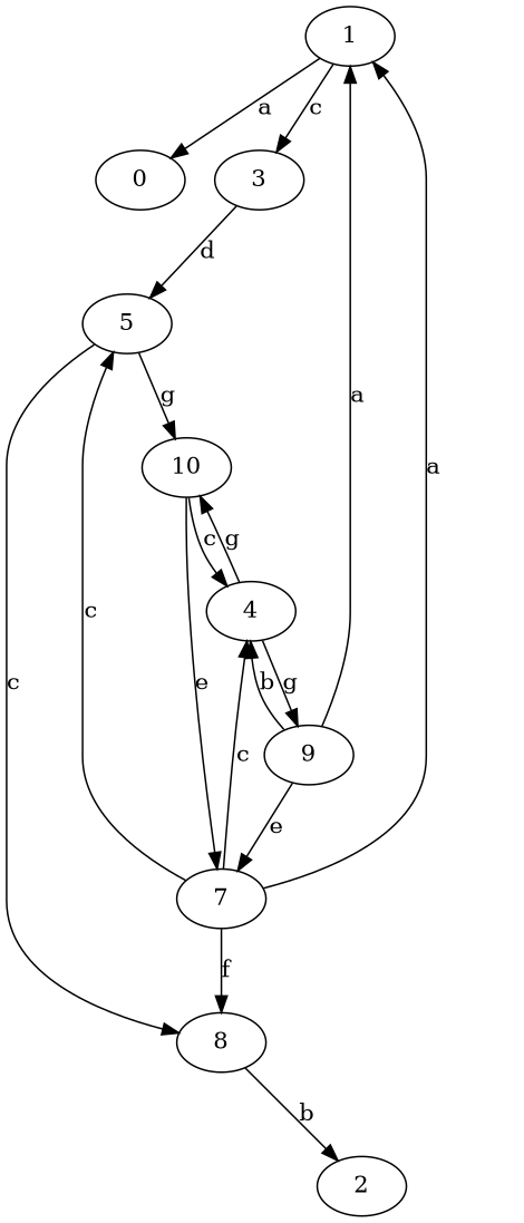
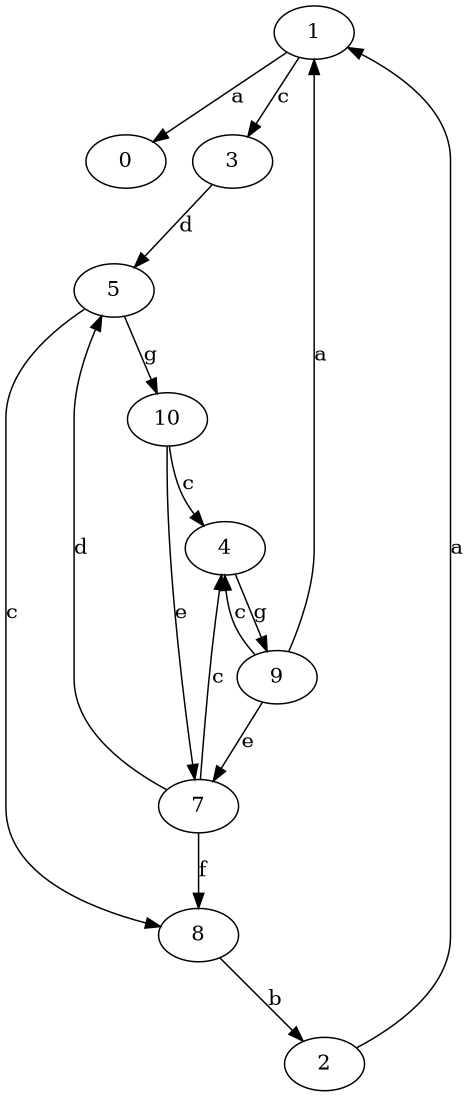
  strict digraph {
    1
    0
    3
    5
    2
    10
    8
    4
    9
    7
    1 -> 0 [label=a]
    1 -> 3 [label=c]
    3 -> 5 [label=d]
    5 -> 10 [label=g]
    5 -> 8 [label=c]
-   7 -> 1 [label=a]
+   2 -> 1 [label=a]
    10 -> 4 [label=c]
    10 -> 7 [label=e]
    8 -> 2 [label=b]
-   4 -> 10 [label=g]
    4 -> 9 [label=g]
    9 -> 1 [label=a]
-   9 -> 4 [label=b]
+   9 -> 4 [label=c]
    9 -> 7 [label=e]
-   7 -> 5 [label=c]
+   7 -> 5 [label=d]
    7 -> 8 [label=f]
    7 -> 4 [label=c]
  }
